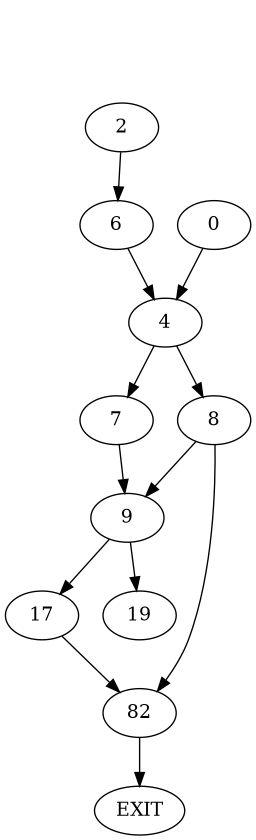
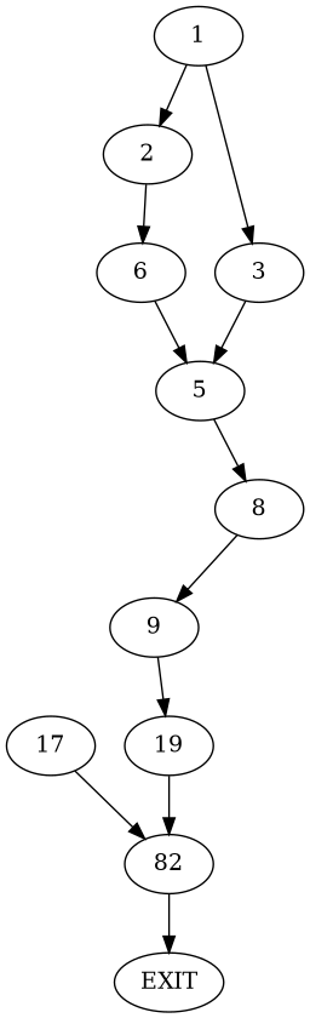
  digraph {
+   1
    2
-   3 [label=0]
+   3
    n4 [label=EXIT]
    6
-   4
-   7
+   4 [label=5]
    8
    9
    n10 [label=17]
    n11 [label=19]
    n12 [label=82]
+   1 -> 2
+   1 -> 3
    2 -> 6
    3 -> 4
    6 -> 4
-   4 -> 7
    4 -> 8
-   7 -> 9
    8 -> 9
-   9 -> n10
    9 -> n11
    n10 -> n12
-   8 -> n12
+   n11 -> n12
    n12 -> n4
  }
